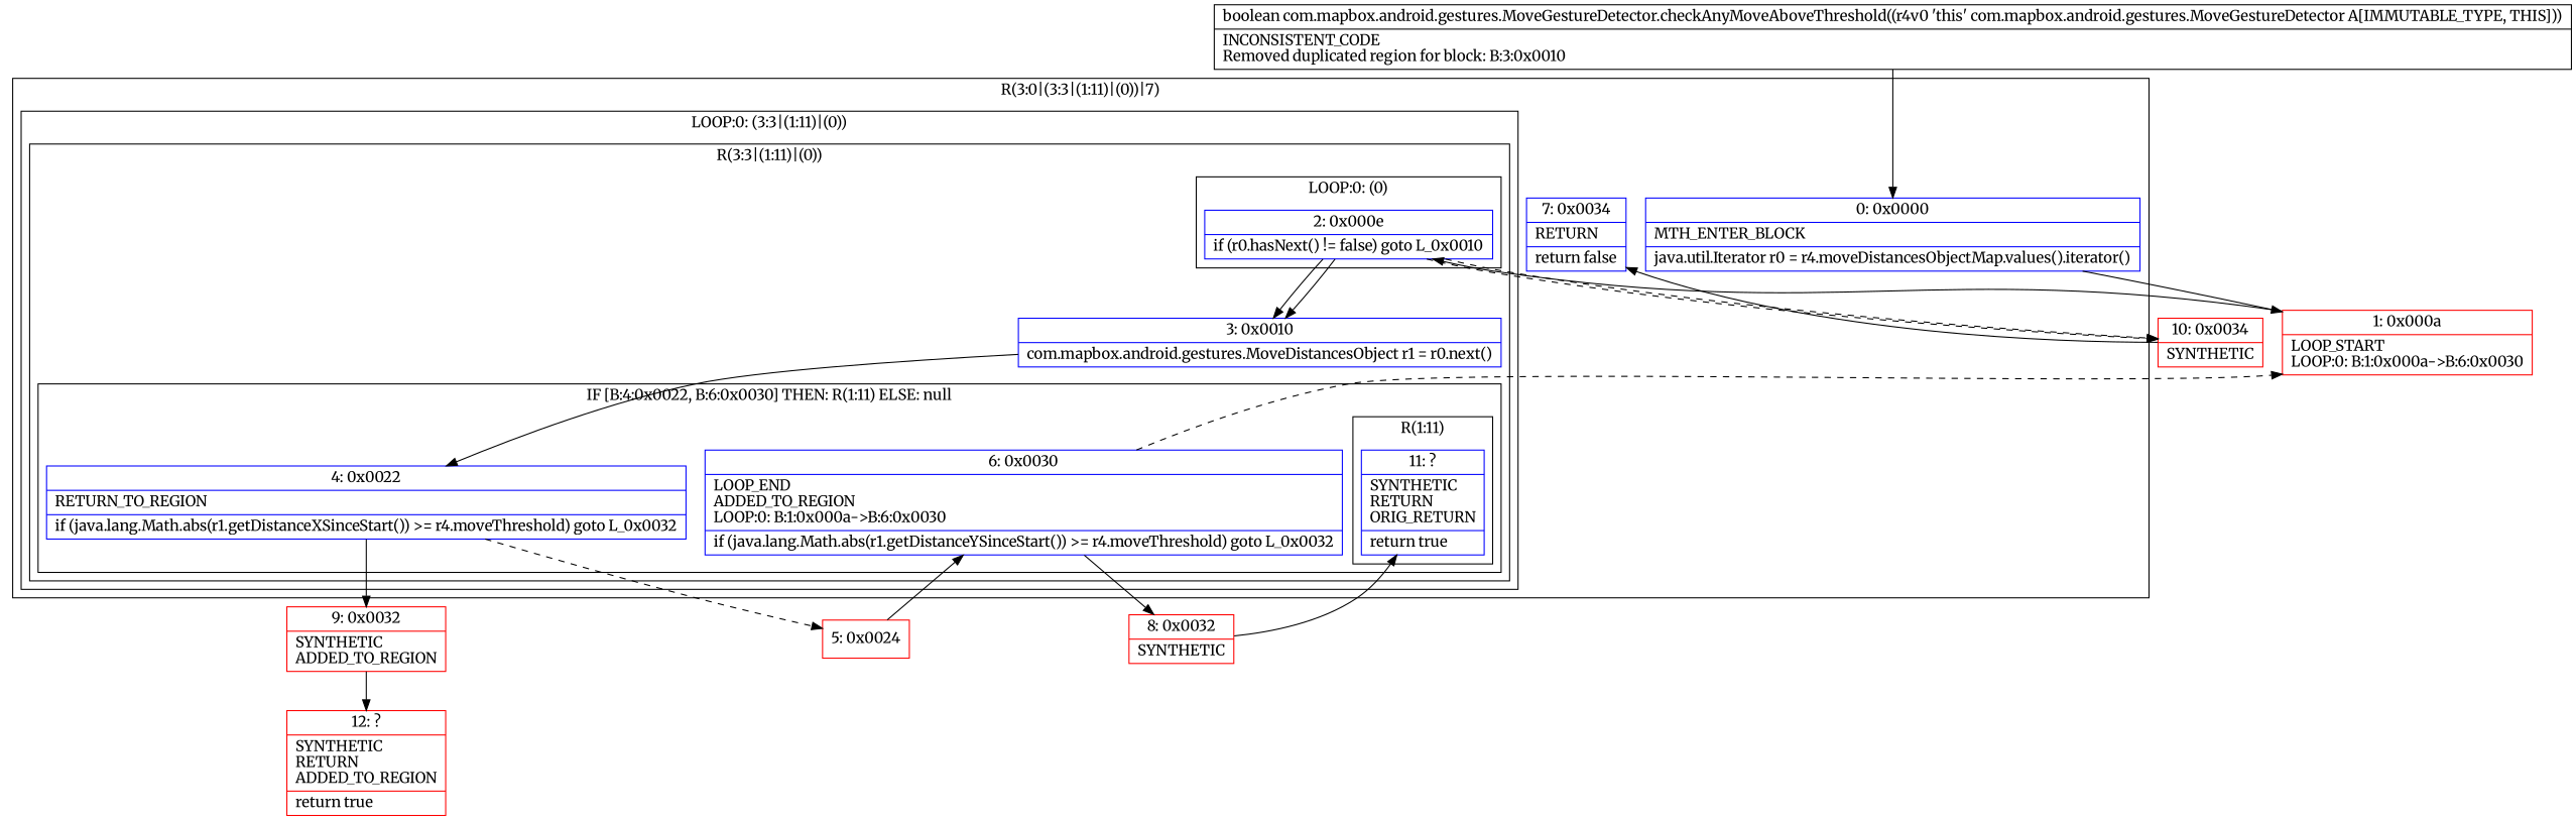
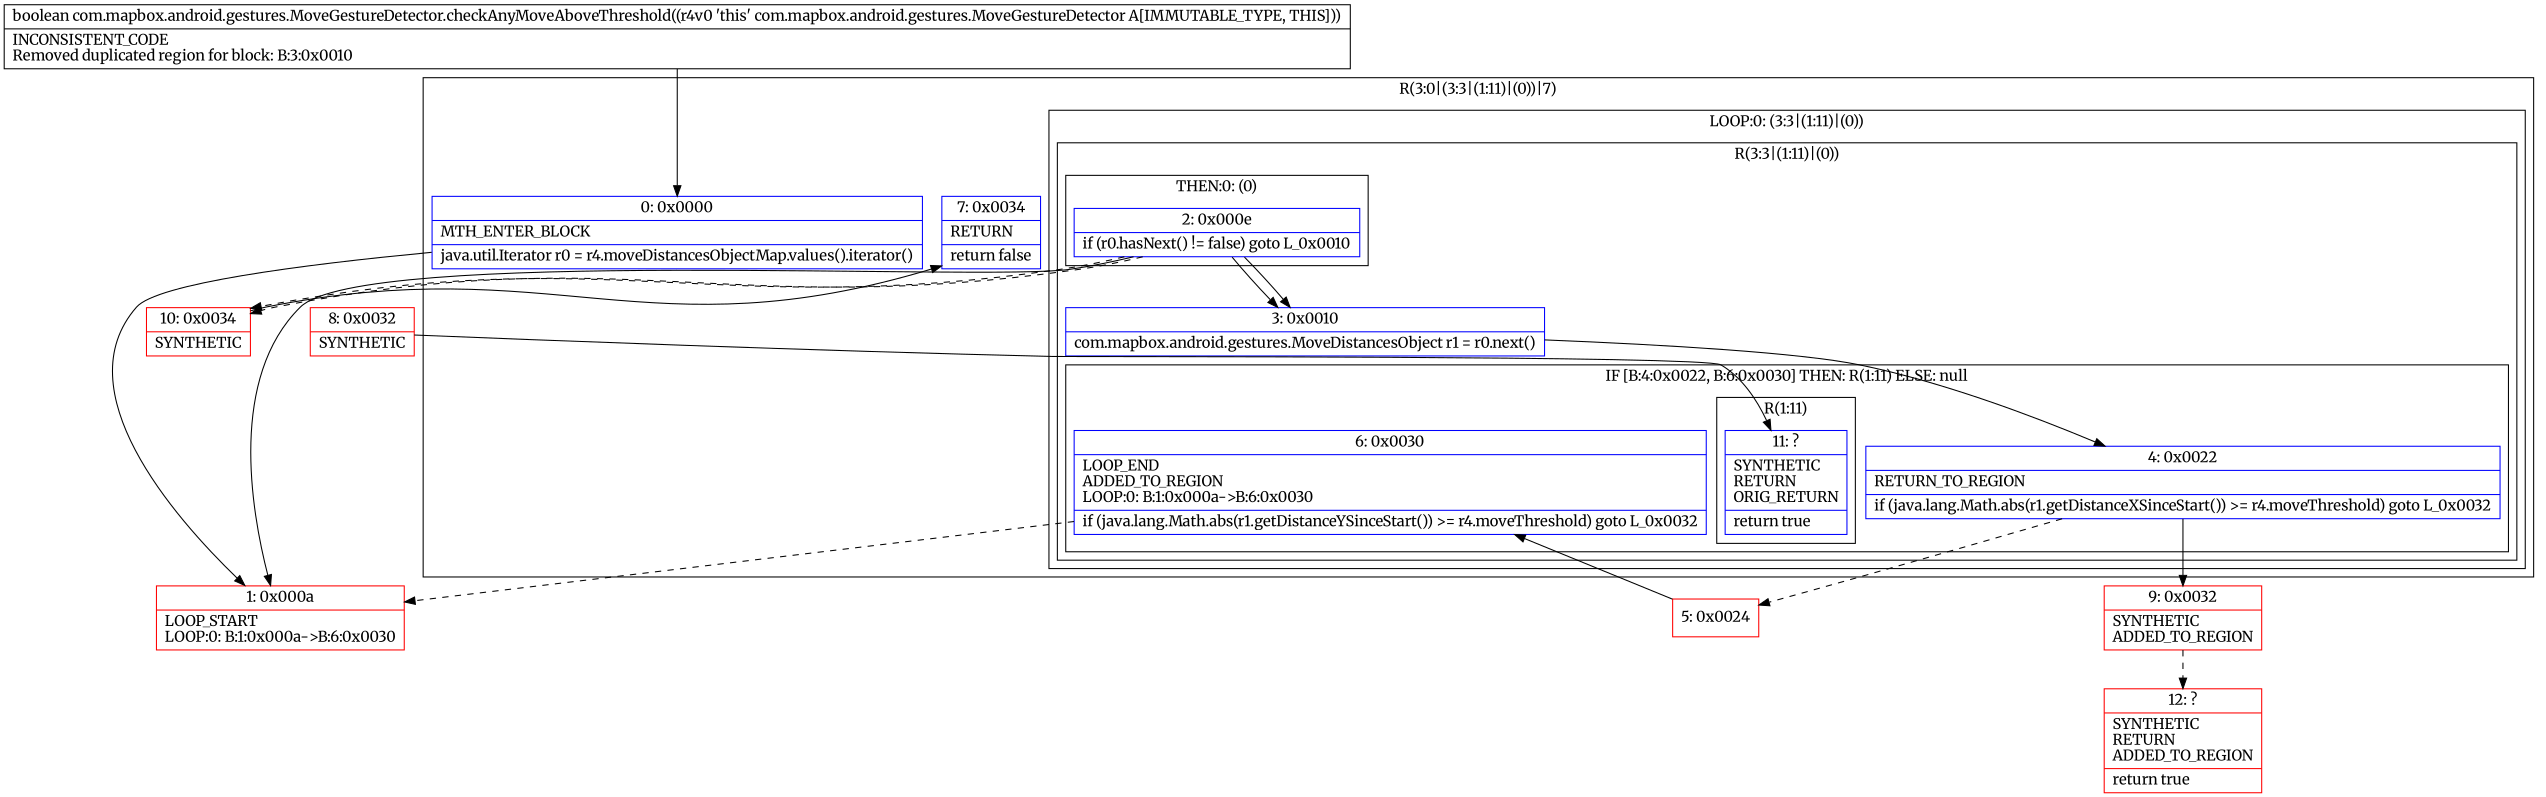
  digraph {
    fontname=Merriweather
    node [color=blue fontname=Merriweather shape=record]
    edge [fontname=Merriweather]
    n1 [label="{11\:\ ?|SYNTHETIC\lRETURN\lORIG_RETURN\l|return true\l}"]
    n2 [label="{4\:\ 0x0022|RETURN_TO_REGION\l|if (java.lang.Math.abs(r1.getDistanceXSinceStart()) \>= r4.moveThreshold) goto L_0x0032\l}"]
    n3 [label="{6\:\ 0x0030|LOOP_END\lADDED_TO_REGION\lLOOP:0: B:1:0x000a\-\>B:6:0x0030\l|if (java.lang.Math.abs(r1.getDistanceYSinceStart()) \>= r4.moveThreshold) goto L_0x0032\l}"]
    n4 [label="{2\:\ 0x000e|if (r0.hasNext() != false) goto L_0x0010\l}"]
    n5 [label="{3\:\ 0x0010|com.mapbox.android.gestures.MoveDistancesObject r1 = r0.next()\l}"]
    n6 [label="{0\:\ 0x0000|MTH_ENTER_BLOCK\l|java.util.Iterator r0 = r4.moveDistancesObjectMap.values().iterator()\l}"]
    n7 [label="{7\:\ 0x0034|RETURN\l|return false\l}"]
    n8 [color=red label="{5\:\ 0x0024}"]
    n9 [color=red label="{9\:\ 0x0032|SYNTHETIC\lADDED_TO_REGION\l}"]
    n10 [color=red label="{1\:\ 0x000a|LOOP_START\lLOOP:0: B:1:0x000a\-\>B:6:0x0030\l}"]
    n11 [color=red label="{8\:\ 0x0032|SYNTHETIC\l}"]
    n12 [color=red label="{10\:\ 0x0034|SYNTHETIC\l}"]
    n13 [color=red label="{12\:\ ?|SYNTHETIC\lRETURN\lADDED_TO_REGION\l|return true\l}"]
    n14 [label="{boolean com.mapbox.android.gestures.MoveGestureDetector.checkAnyMoveAboveThreshold((r4v0 'this' com.mapbox.android.gestures.MoveGestureDetector A[IMMUTABLE_TYPE, THIS]))  | INCONSISTENT_CODE\lRemoved duplicated region for block: B:3:0x0010 \l}" color=""]
    subgraph cluster_1 {
      label="R(3:0|(3:3|(1:11)|(0))|7)"
      n6
      n7
      subgraph cluster_2 {
        label="LOOP:0: (3:3|(1:11)|(0))"
        subgraph cluster_3 {
          label="R(3:3|(1:11)|(0))"
          n5
          subgraph cluster_4 {
            label="IF [B:4:0x0022, B:6:0x0030] THEN: R(1:11) ELSE: null"
            n2
            n3
            subgraph cluster_5 {
              label="R(1:11)"
              n1
            }
          }
          subgraph cluster_6 {
-           label="LOOP:0: (0)"
+           label="THEN:0: (0)"
            n4
            subgraph cluster_7 {
              label="R(0)"
            }
          }
        }
      }
    }
    n2 -> n8 [style=dashed]
    n2 -> n9
    n3 -> n10 [style=dashed]
-   n3 -> n11
    n4 -> n5
    n4 -> n5
    n4 -> n12 [style=dashed]
    n4 -> n12 [style=dashed]
    n5 -> n2
    n6 -> n10
    n8 -> n3
-   n9 -> n13
-   n10 -> n4
+   n9 -> n13 [style=dashed]
+   n4 -> n10
    n11 -> n1
    n12 -> n7
    n14 -> n6
  }
